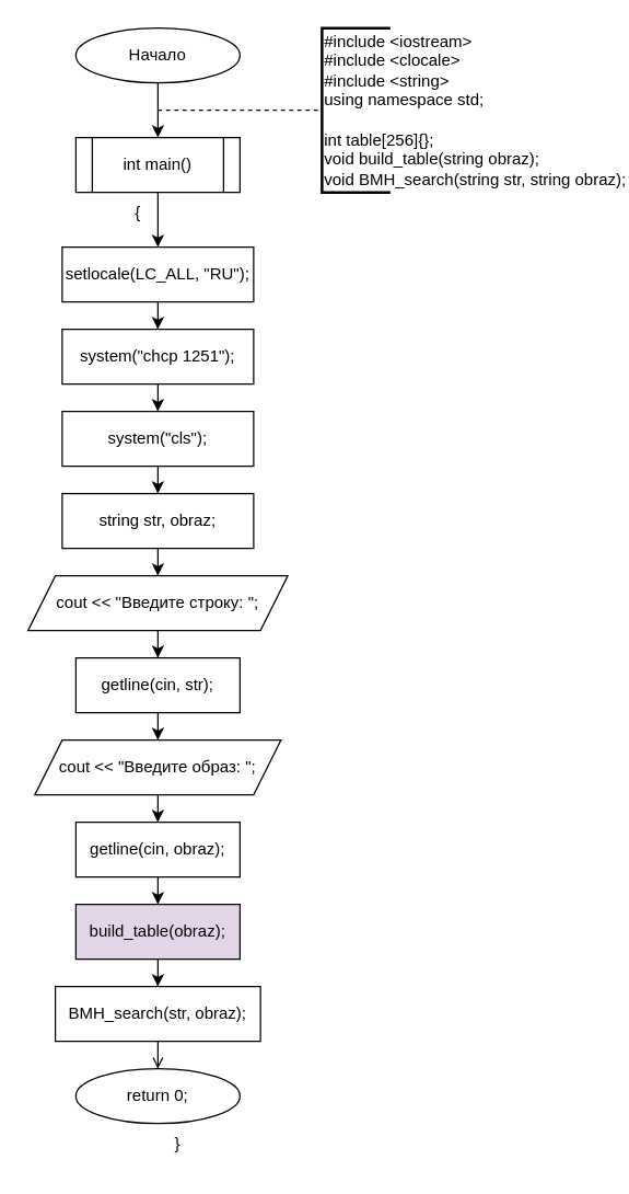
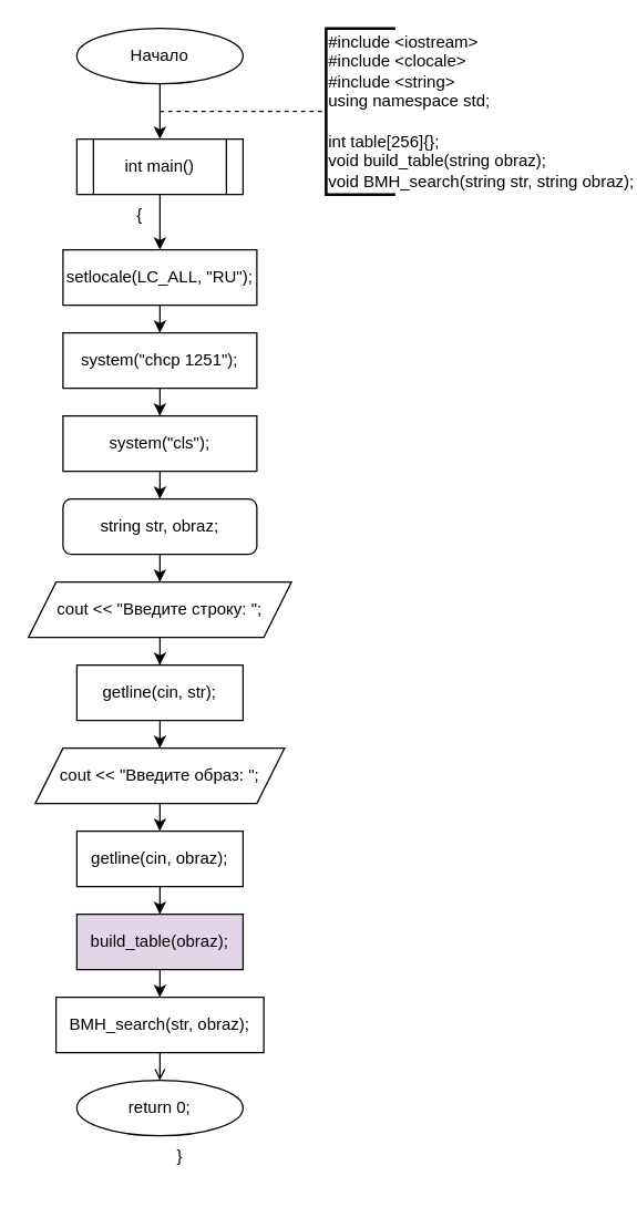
  <mxCell id="0" />
  <mxCell id="1" parent="0" />
  <mxCell id="2" value="" style="edgeStyle=orthogonalEdgeStyle;rounded=0;orthogonalLoop=1;jettySize=auto;html=1;" edge="1" parent="1" source="3" target="5"><mxGeometry relative="1" as="geometry" /></mxCell>
  <mxCell id="3" value="Начало" style="ellipse;whiteSpace=wrap;html=1;" vertex="1" parent="1"><mxGeometry x="55" y="20" width="120" height="40" as="geometry" /></mxCell>
  <mxCell id="4" value="" style="edgeStyle=orthogonalEdgeStyle;rounded=0;orthogonalLoop=1;jettySize=auto;html=1;" edge="1" parent="1" source="5" target="9"><mxGeometry relative="1" as="geometry" /></mxCell>
  <mxCell id="5" value="int main()" style="shape=process;whiteSpace=wrap;html=1;backgroundOutline=1;" vertex="1" parent="1"><mxGeometry x="55" y="100" width="120" height="40" as="geometry" /></mxCell>
  <mxCell id="6" value="" style="endArrow=none;dashed=1;html=1;rounded=0;" edge="1" parent="1" target="7"><mxGeometry width="50" height="50" relative="1" as="geometry"><mxPoint x="115" y="80" as="sourcePoint" /><mxPoint x="235" y="80" as="targetPoint" /></mxGeometry></mxCell>
  <mxCell id="7" value="&lt;div&gt;#include &amp;lt;iostream&amp;gt;&lt;/div&gt;&lt;div&gt;#include &amp;lt;clocale&amp;gt;&lt;/div&gt;&lt;div&gt;#include &amp;lt;string&amp;gt;&lt;/div&gt;&lt;div&gt;using namespace std;&lt;/div&gt;&lt;div&gt;&lt;br&gt;&lt;/div&gt;&lt;div&gt;int table[256]{};&lt;/div&gt;&lt;div&gt;void build_table(string obraz);&lt;/div&gt;&lt;div&gt;void BMH_search(string str, string obraz);&lt;/div&gt;" style="strokeWidth=2;html=1;shape=mxgraph.flowchart.annotation_1;align=left;pointerEvents=1;" vertex="1" parent="1"><mxGeometry x="235" y="20" width="50" height="120" as="geometry" /></mxCell>
  <mxCell id="8" value="" style="edgeStyle=orthogonalEdgeStyle;rounded=0;orthogonalLoop=1;jettySize=auto;html=1;" edge="1" parent="1" source="9" target="12"><mxGeometry relative="1" as="geometry" /></mxCell>
  <mxCell id="9" value="setlocale(LC_ALL, &quot;RU&quot;);" style="whiteSpace=wrap;html=1;" vertex="1" parent="1"><mxGeometry x="45" y="180" width="140" height="40" as="geometry" /></mxCell>
  <mxCell id="10" value="{" style="text;html=1;align=center;verticalAlign=middle;resizable=0;points=[];autosize=1;strokeColor=none;fillColor=none;" vertex="1" parent="1"><mxGeometry x="85" y="140" width="30" height="30" as="geometry" /></mxCell>
  <mxCell id="11" value="" style="edgeStyle=orthogonalEdgeStyle;rounded=0;orthogonalLoop=1;jettySize=auto;html=1;" edge="1" parent="1" source="12" target="14"><mxGeometry relative="1" as="geometry" /></mxCell>
  <mxCell id="12" value="system(&quot;chcp 1251&quot;);" style="whiteSpace=wrap;html=1;" vertex="1" parent="1"><mxGeometry x="45" y="240" width="140" height="40" as="geometry" /></mxCell>
  <mxCell id="13" value="" style="edgeStyle=orthogonalEdgeStyle;rounded=0;orthogonalLoop=1;jettySize=auto;html=1;" edge="1" parent="1" source="14" target="16"><mxGeometry relative="1" as="geometry" /></mxCell>
  <mxCell id="14" value="system(&quot;cls&quot;);" style="whiteSpace=wrap;html=1;" vertex="1" parent="1"><mxGeometry x="45" y="300" width="140" height="40" as="geometry" /></mxCell>
  <mxCell id="15" value="" style="edgeStyle=orthogonalEdgeStyle;rounded=0;orthogonalLoop=1;jettySize=auto;html=1;" edge="1" parent="1" source="16" target="18"><mxGeometry relative="1" as="geometry" /></mxCell>
- <mxCell id="16" value="string str, obraz;" style="whiteSpace=wrap;html=1;" vertex="1" parent="1"><mxGeometry x="45" y="360" width="140" height="40" as="geometry" /></mxCell>
+ <mxCell id="16" value="string str, obraz;" style="whiteSpace=wrap;html=1;rounded=1;" vertex="1" parent="1"><mxGeometry x="45" y="360" width="140" height="40" as="geometry" /></mxCell>
  <mxCell id="17" value="" style="edgeStyle=orthogonalEdgeStyle;rounded=0;orthogonalLoop=1;jettySize=auto;html=1;" edge="1" parent="1" source="18" target="20"><mxGeometry relative="1" as="geometry" /></mxCell>
  <mxCell id="18" value="cout &amp;lt;&amp;lt; &quot;Введите строку: &quot;;" style="shape=parallelogram;perimeter=parallelogramPerimeter;whiteSpace=wrap;html=1;fixedSize=1;" vertex="1" parent="1"><mxGeometry x="20" y="420" width="190" height="40" as="geometry" /></mxCell>
  <mxCell id="19" value="" style="edgeStyle=orthogonalEdgeStyle;rounded=0;orthogonalLoop=1;jettySize=auto;html=1;" edge="1" parent="1" source="20" target="22"><mxGeometry relative="1" as="geometry" /></mxCell>
  <mxCell id="20" value="getline(cin, str);" style="whiteSpace=wrap;html=1;" vertex="1" parent="1"><mxGeometry x="55" y="480" width="120" height="40" as="geometry" /></mxCell>
  <mxCell id="21" value="" style="edgeStyle=orthogonalEdgeStyle;rounded=0;orthogonalLoop=1;jettySize=auto;html=1;" edge="1" parent="1" source="22" target="24"><mxGeometry relative="1" as="geometry" /></mxCell>
  <mxCell id="22" value="cout &amp;lt;&amp;lt; &quot;Введите образ: &quot;;" style="shape=parallelogram;perimeter=parallelogramPerimeter;whiteSpace=wrap;html=1;fixedSize=1;" vertex="1" parent="1"><mxGeometry x="25" y="540" width="180" height="40" as="geometry" /></mxCell>
  <mxCell id="23" value="" style="edgeStyle=orthogonalEdgeStyle;rounded=0;orthogonalLoop=1;jettySize=auto;html=1;" edge="1" parent="1" source="24" target="26"><mxGeometry relative="1" as="geometry" /></mxCell>
  <mxCell id="24" value="getline(cin, obraz);" style="whiteSpace=wrap;html=1;" vertex="1" parent="1"><mxGeometry x="55" y="600" width="120" height="40" as="geometry" /></mxCell>
  <mxCell id="25" value="" style="edgeStyle=orthogonalEdgeStyle;rounded=0;orthogonalLoop=1;jettySize=auto;html=1;" edge="1" parent="1" source="26" target="28"><mxGeometry relative="1" as="geometry" /></mxCell>
  <mxCell id="26" value="build_table(obraz);" style="whiteSpace=wrap;html=1;fillColor=#e1d5e7;" vertex="1" parent="1"><mxGeometry x="55" y="660" width="120" height="40" as="geometry" /></mxCell>
  <mxCell id="27" style="edgeStyle=orthogonalEdgeStyle;rounded=0;orthogonalLoop=1;jettySize=auto;html=1;entryX=0.5;entryY=0;entryDx=0;entryDy=0;endArrow=open;" edge="1" parent="1" source="28" target="29"><mxGeometry relative="1" as="geometry" /></mxCell>
  <mxCell id="28" value="BMH_search(str, obraz);" style="whiteSpace=wrap;html=1;" vertex="1" parent="1"><mxGeometry x="40" y="720" width="150" height="40" as="geometry" /></mxCell>
  <mxCell id="29" value="return 0;" style="ellipse;whiteSpace=wrap;html=1;" vertex="1" parent="1"><mxGeometry x="55" y="780" width="120" height="40" as="geometry" /></mxCell>
  <mxCell id="30" value="}" style="text;html=1;align=center;verticalAlign=middle;resizable=0;points=[];autosize=1;strokeColor=none;fillColor=none;" vertex="1" parent="1"><mxGeometry x="114" y="820" width="30" height="30" as="geometry" /></mxCell>
